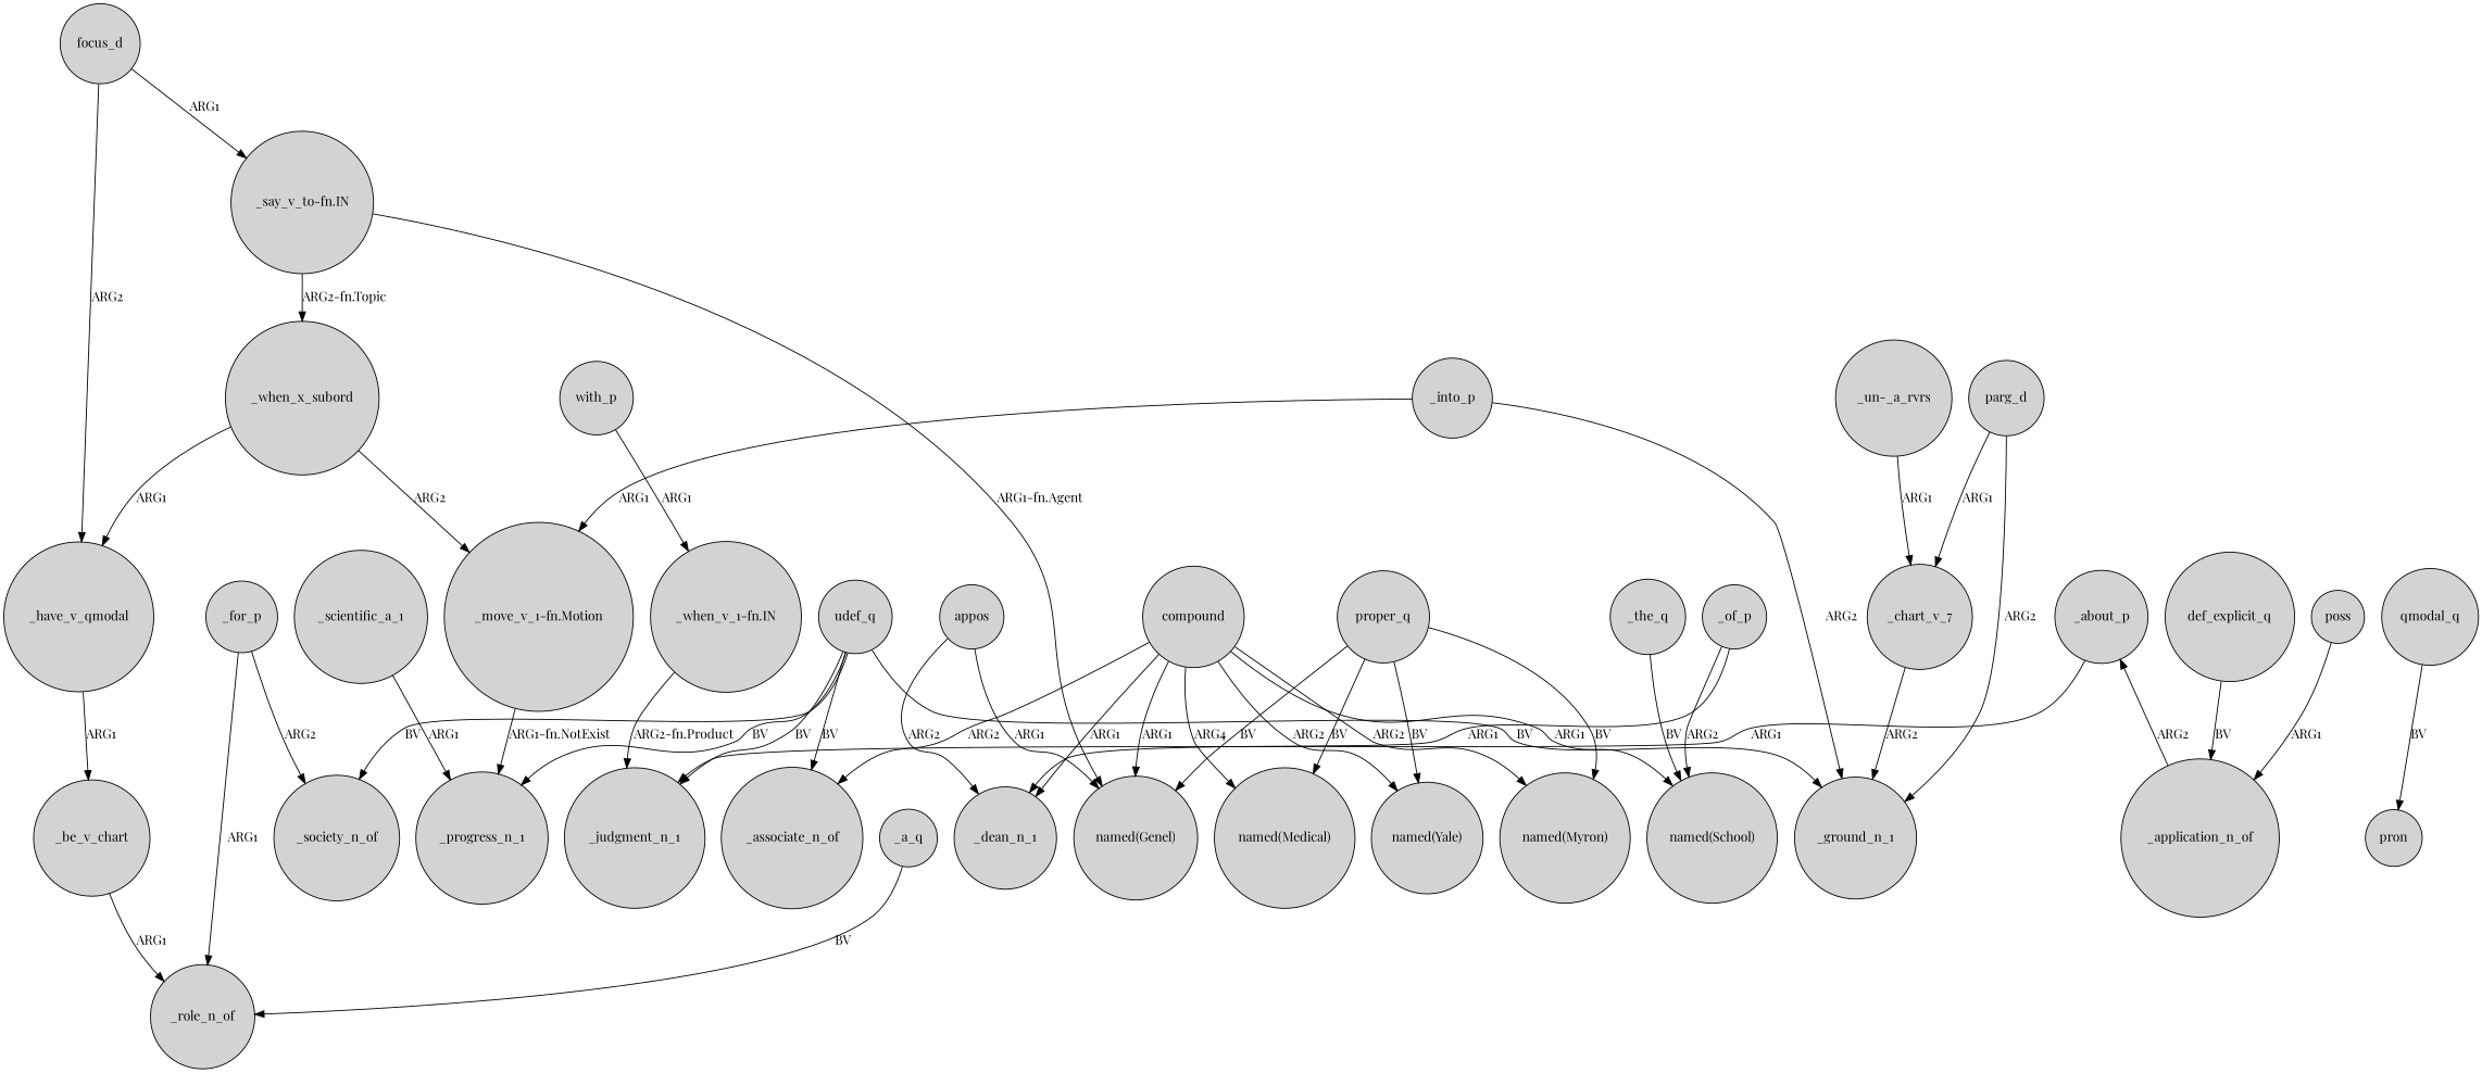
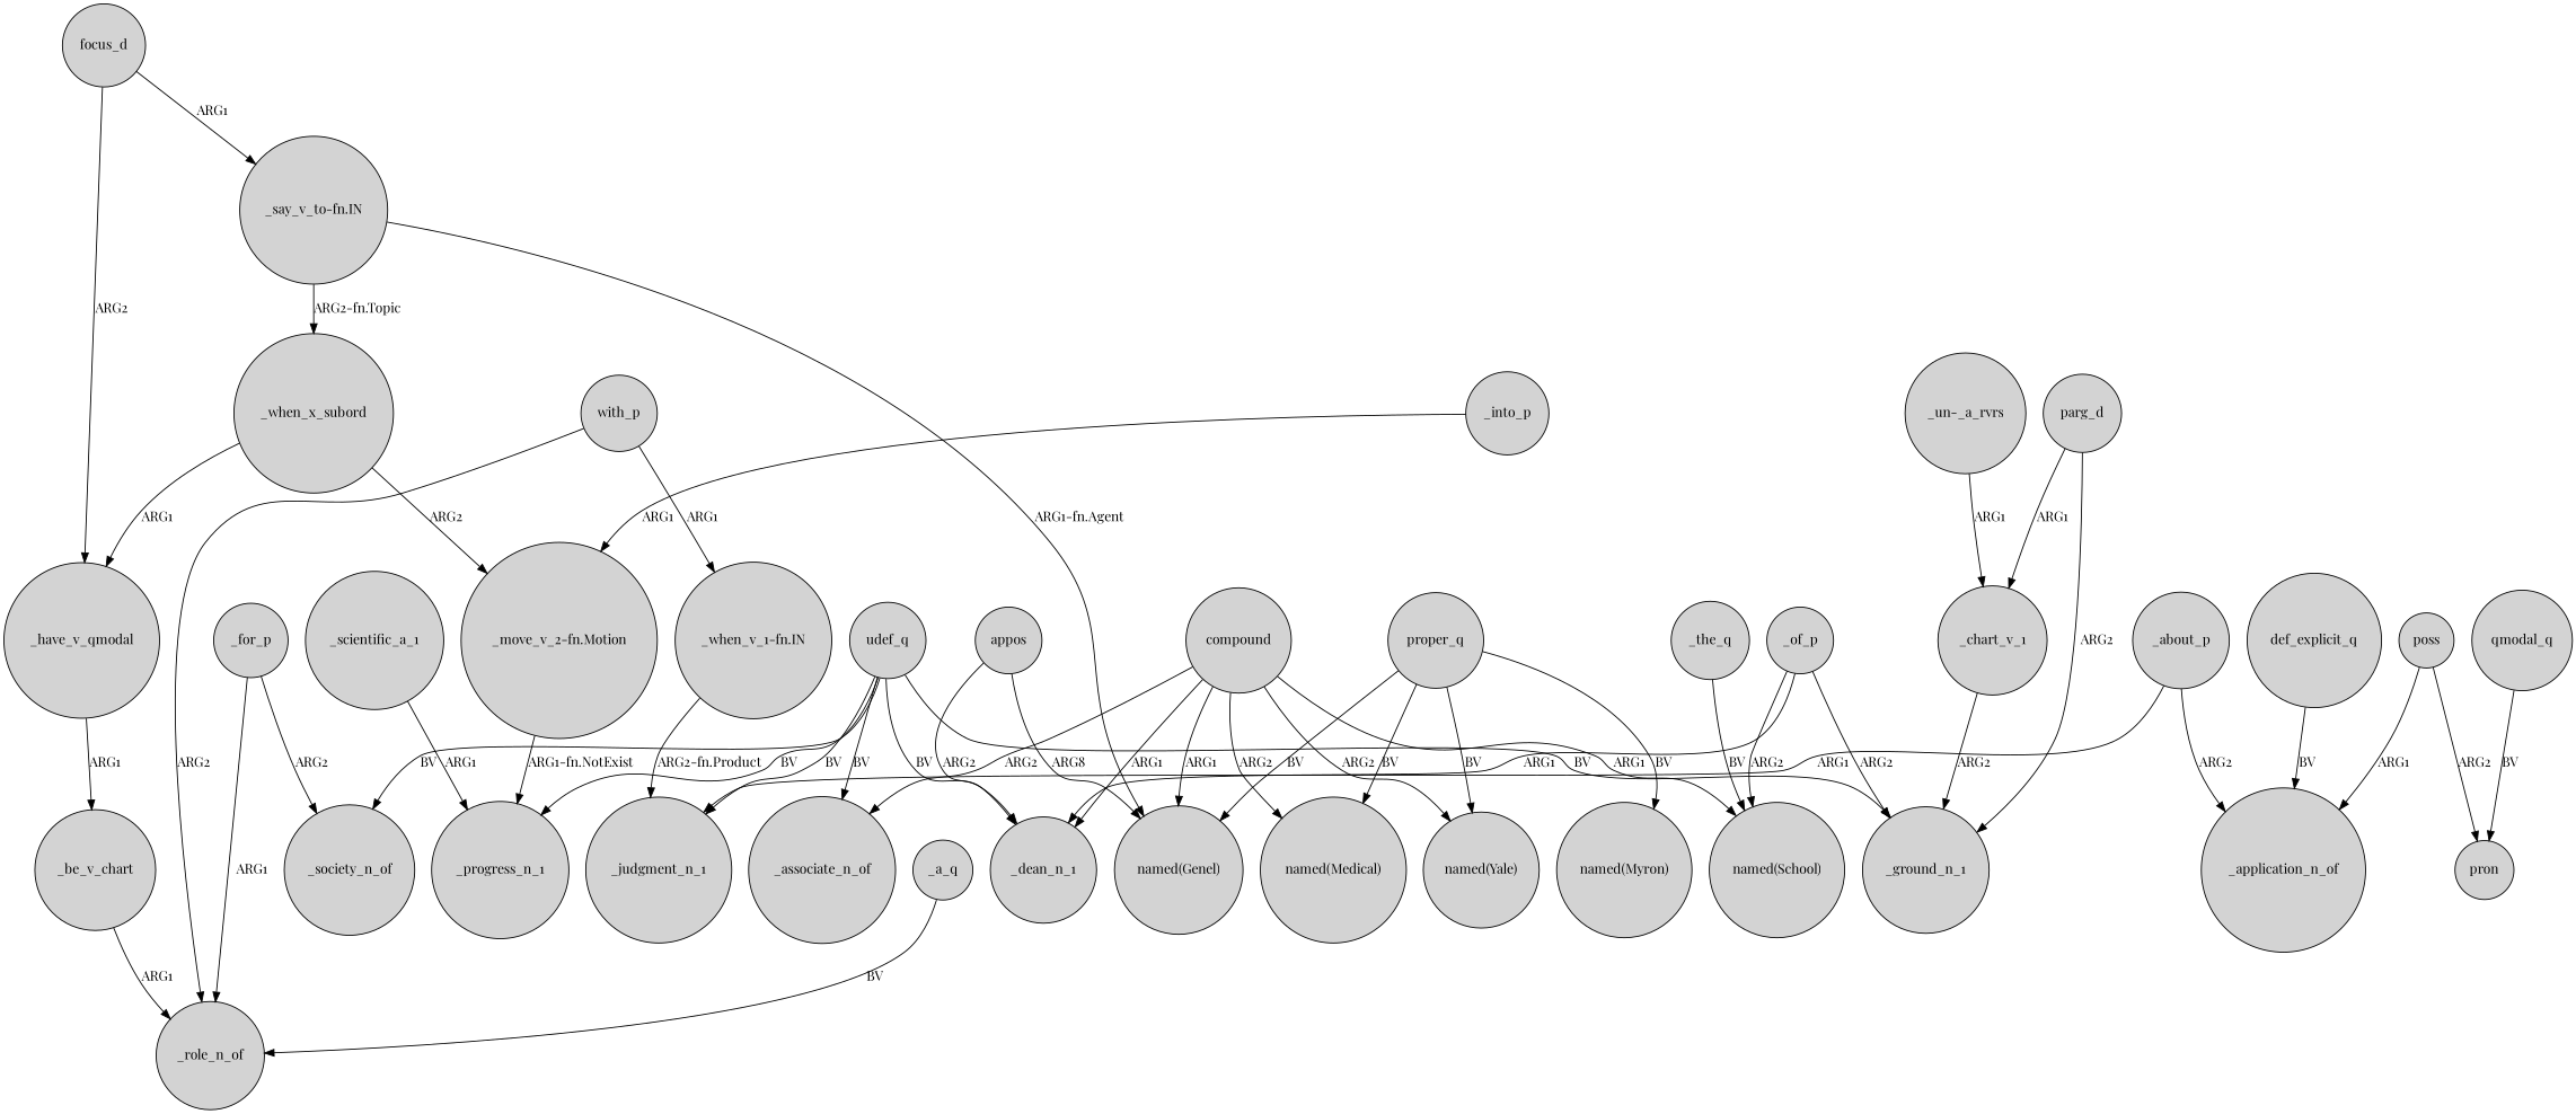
  digraph {
    fontname="Playfair Display"
    node [fontname="Playfair Display" shape=circle style=filled]
    edge [fontname="Playfair Display"]
    n1 [label="_when_v_1-fn.IN"]
    _judgment_n_1
    proper_q
    "named(Yale)"
    "named(Myron)"
    "named(Genel)"
    "named(Medical)"
    n8 [label=_be_v_chart]
    _role_n_of
    with_p
    poss
    pron
    _application_n_of
-   "_move_v_1-fn.Motion"
+   "_move_v_1-fn.Motion" [label="_move_v_2-fn.Motion"]
    _progress_n_1
    compound
    "named(School)"
    _dean_n_1
    _associate_n_of
    _the_q
    focus_d
    _have_v_qmodal
    "_say_v_to-fn.IN"
    _when_x_subord
    _into_p
    _ground_n_1
    udef_q
    _society_n_of
    _a_q
    _about_p
    _of_p
    def_explicit_q
    _for_p
    n34 [label=qmodal_q]
    appos
    "_un-_a_rvrs"
-   _chart_v_1 [label=_chart_v_7]
+   _chart_v_1
    parg_d
    _scientific_a_1
    n1 -> _judgment_n_1 [label="ARG2-fn.Product"]
    proper_q -> "named(Yale)" [label=BV]
    proper_q -> "named(Myron)" [label=BV]
    proper_q -> "named(Genel)" [label=BV]
    proper_q -> "named(Medical)" [label=BV]
    n8 -> _role_n_of [label=ARG1]
    with_p -> n1 [label=ARG1]
+   with_p -> _role_n_of [label=ARG2]
+   poss -> pron [label=ARG2]
    poss -> _application_n_of [label=ARG1]
    "_move_v_1-fn.Motion" -> _progress_n_1 [label="ARG1-fn.NotExist"]
    compound -> "named(Yale)" [label=ARG2]
-   compound -> "named(Myron)" [label=ARG2]
    compound -> "named(Genel)" [label=ARG1]
-   compound -> "named(Medical)" [label=ARG4]
+   compound -> "named(Medical)" [label=ARG2]
    compound -> "named(School)" [label=ARG1]
    compound -> _dean_n_1 [label=ARG1]
    compound -> _associate_n_of [label=ARG2]
    _the_q -> "named(School)" [label=BV]
    focus_d -> _have_v_qmodal [label=ARG2]
    focus_d -> "_say_v_to-fn.IN" [label=ARG1]
    _have_v_qmodal -> n8 [label=ARG1]
    "_say_v_to-fn.IN" -> "named(Genel)" [label="ARG1-fn.Agent"]
    "_say_v_to-fn.IN" -> _when_x_subord [label="ARG2-fn.Topic"]
    _when_x_subord -> "_move_v_1-fn.Motion" [label=ARG2]
    _when_x_subord -> _have_v_qmodal [label=ARG1]
    _into_p -> "_move_v_1-fn.Motion" [label=ARG1]
-   _into_p -> _ground_n_1 [label=ARG2]
+   _of_p -> _ground_n_1 [label=ARG2]
    udef_q -> _judgment_n_1 [label=BV]
    udef_q -> _progress_n_1 [label=BV]
+   udef_q -> _dean_n_1 [label=BV]
    udef_q -> _associate_n_of [label=BV]
    udef_q -> _ground_n_1 [label=BV]
    udef_q -> _society_n_of [label=BV]
    _a_q -> _role_n_of [label=BV]
    _about_p -> _judgment_n_1 [label=ARG1]
-   _application_n_of -> _about_p [label=ARG2]
+   _about_p -> _application_n_of [label=ARG2]
    _of_p -> "named(School)" [label=ARG2]
    _of_p -> _dean_n_1 [label=ARG1]
    def_explicit_q -> _application_n_of [label=BV]
    _for_p -> _role_n_of [label=ARG1]
    _for_p -> _society_n_of [label=ARG2]
    n34 -> pron [label=BV]
-   appos -> "named(Genel)" [label=ARG1]
+   appos -> "named(Genel)" [label=ARG8]
    appos -> _dean_n_1 [label=ARG2]
    "_un-_a_rvrs" -> _chart_v_1 [label=ARG1]
    _chart_v_1 -> _ground_n_1 [label=ARG2]
    parg_d -> _ground_n_1 [label=ARG2]
    parg_d -> _chart_v_1 [label=ARG1]
    _scientific_a_1 -> _progress_n_1 [label=ARG1]
  }
